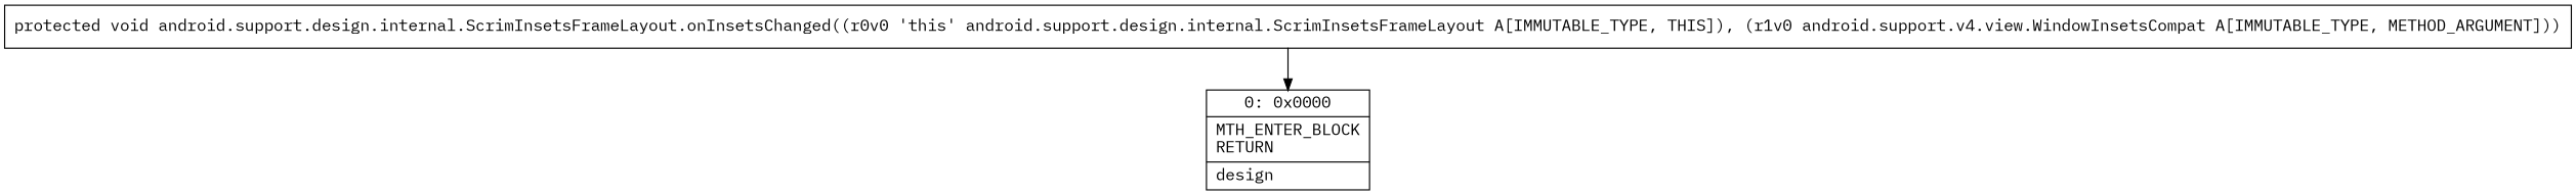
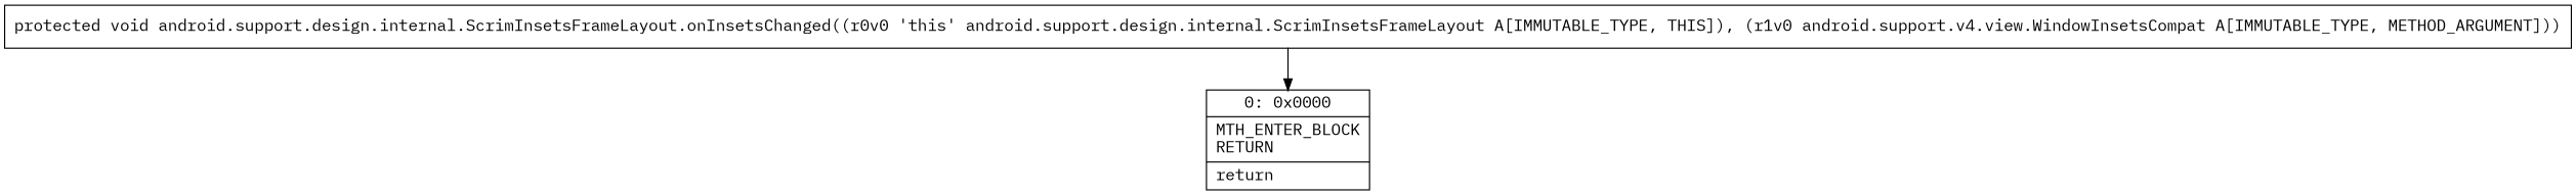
  digraph {
    fontname="IBM Plex Mono"
    node [shape=record fontname="IBM Plex Mono"]
-   n1 [label="{0\:\ 0x0000|MTH_ENTER_BLOCK\lRETURN\l|design\l}"]
+   n1 [label="{0\:\ 0x0000|MTH_ENTER_BLOCK\lRETURN\l|return\l}"]
    n2 [label="{protected void android.support.design.internal.ScrimInsetsFrameLayout.onInsetsChanged((r0v0 'this' android.support.design.internal.ScrimInsetsFrameLayout A[IMMUTABLE_TYPE, THIS]), (r1v0 android.support.v4.view.WindowInsetsCompat A[IMMUTABLE_TYPE, METHOD_ARGUMENT])) }"]
    n2 -> n1 [fontname="IBM Plex Mono"]
  }
